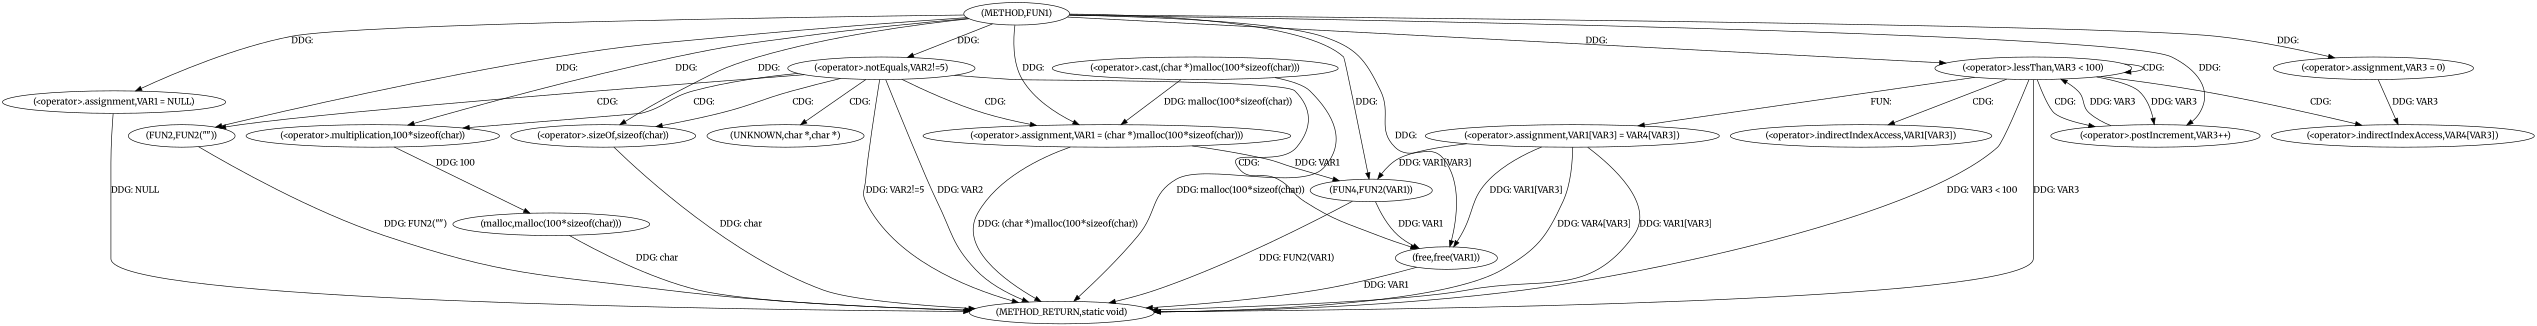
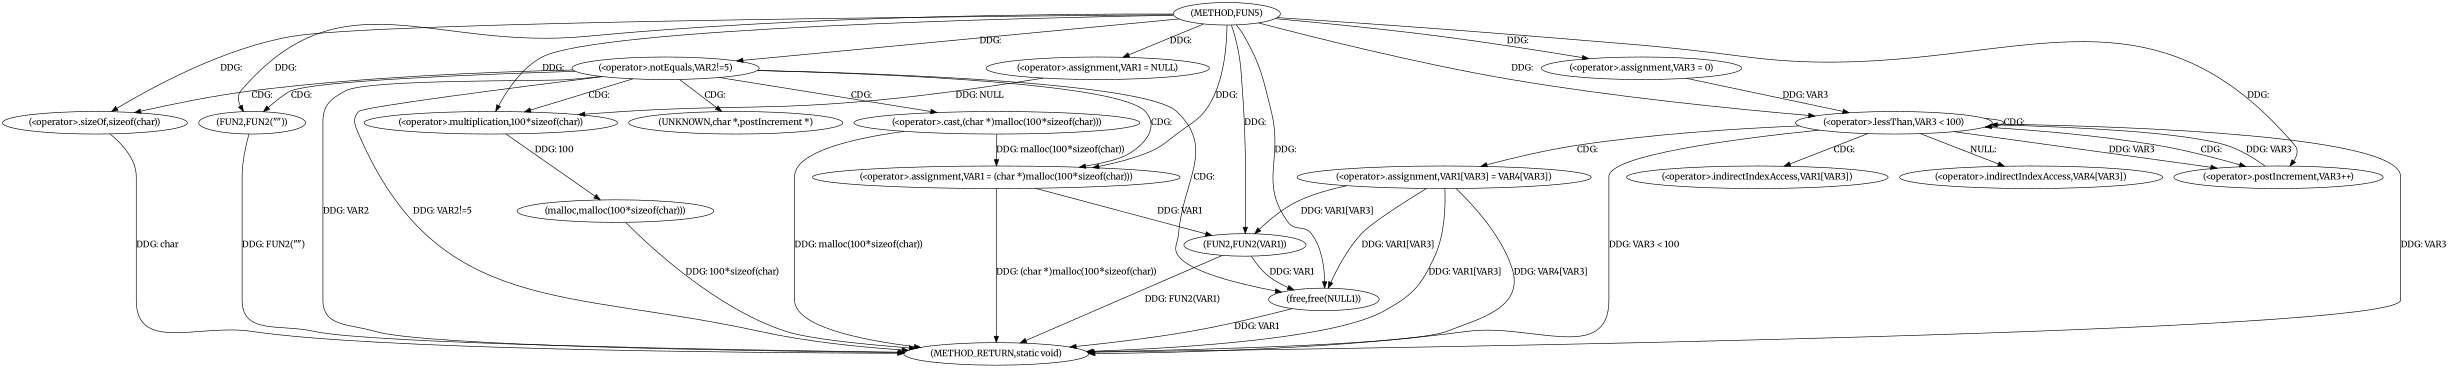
  digraph {
    fontname=Merriweather
    node [fontname=Merriweather]
    edge [fontname=Merriweather]
-   n1 [label="(METHOD,FUN1)"]
+   n1 [label="(METHOD,FUN5)"]
    n2 [label="(<operator>.assignment,VAR1 = NULL)"]
    n3 [label="(<operator>.notEquals,VAR2!=5)"]
    n4 [label="(FUN2,FUN2(\"\"))"]
    n5 [label="(<operator>.assignment,VAR1 = (char *)malloc(100*sizeof(char)))"]
    n6 [label="(<operator>.multiplication,100*sizeof(char))"]
    n7 [label="(<operator>.sizeOf,sizeof(char))"]
    n8 [label="(<operator>.assignment,VAR3 = 0)"]
    n9 [label="(<operator>.lessThan,VAR3 < 100)"]
    n10 [label="(<operator>.postIncrement,VAR3++)"]
-   n11 [label="(FUN4,FUN2(VAR1))"]
-   n12 [label="(free,free(VAR1))"]
+   n11 [label="(FUN2,FUN2(VAR1))"]
+   n12 [label="(free,free(NULL1))"]
    n13 [label="(METHOD_RETURN,static void)"]
    n14 [label="(<operator>.cast,(char *)malloc(100*sizeof(char)))"]
-   n15 [label="(UNKNOWN,char *,char *)"]
+   n15 [label="(UNKNOWN,char *,postIncrement *)"]
    n16 [label="(malloc,malloc(100*sizeof(char)))"]
    n17 [label="(<operator>.assignment,VAR1[VAR3] = VAR4[VAR3])"]
    n18 [label="(<operator>.indirectIndexAccess,VAR1[VAR3])"]
    n19 [label="(<operator>.indirectIndexAccess,VAR4[VAR3])"]
    n1 -> n2 [label="DDG: "]
    n1 -> n3 [label="DDG: "]
    n1 -> n4 [label="DDG: "]
    n1 -> n5 [label="DDG: "]
    n1 -> n6 [label="DDG: "]
    n1 -> n7 [label="DDG: "]
    n1 -> n8 [label="DDG: "]
    n1 -> n9 [label="DDG: "]
    n1 -> n10 [label="DDG: "]
    n1 -> n11 [label="DDG: "]
    n1 -> n12 [label="DDG: "]
-   n2 -> n13 [label="DDG: NULL"]
+   n2 -> n6 [label="DDG: NULL"]
    n3 -> n4 [label="CDG: "]
    n3 -> n5 [label="CDG: "]
    n3 -> n6 [label="CDG: "]
    n3 -> n7 [label="CDG: "]
    n3 -> n12 [label="CDG: "]
    n3 -> n13 [label="DDG: VAR2"]
    n3 -> n13 [label="DDG: VAR2!=5"]
+   n3 -> n14 [label="CDG: "]
    n3 -> n15 [label="CDG: "]
    n4 -> n13 [label="DDG: FUN2(\"\")"]
    n5 -> n11 [label="DDG: VAR1"]
    n5 -> n13 [label="DDG: (char *)malloc(100*sizeof(char))"]
    n6 -> n16 [label="DDG: 100"]
    n7 -> n13 [label="DDG: char"]
-   n8 -> n19 [label="DDG: VAR3"]
+   n8 -> n9 [label="DDG: VAR3"]
    n9 -> n9 [label="CDG: "]
    n9 -> n10 [label="DDG: VAR3"]
    n9 -> n10 [label="CDG: "]
    n9 -> n13 [label="DDG: VAR3 < 100"]
    n9 -> n13 [label="DDG: VAR3"]
-   n9 -> n17 [label="FUN: "]
+   n9 -> n17 [label="CDG: "]
    n9 -> n18 [label="CDG: "]
-   n9 -> n19 [label="CDG: "]
+   n9 -> n19 [label="NULL: "]
    n10 -> n9 [label="DDG: VAR3"]
    n11 -> n12 [label="DDG: VAR1"]
    n11 -> n13 [label="DDG: FUN2(VAR1)"]
    n12 -> n13 [label="DDG: VAR1"]
    n14 -> n5 [label="DDG: malloc(100*sizeof(char))"]
    n14 -> n13 [label="DDG: malloc(100*sizeof(char))"]
-   n16 -> n13 [label="DDG: char"]
+   n16 -> n13 [label="DDG: 100*sizeof(char)"]
    n17 -> n11 [label="DDG: VAR1[VAR3]"]
    n17 -> n12 [label="DDG: VAR1[VAR3]"]
    n17 -> n13 [label="DDG: VAR4[VAR3]"]
    n17 -> n13 [label="DDG: VAR1[VAR3]"]
  }
